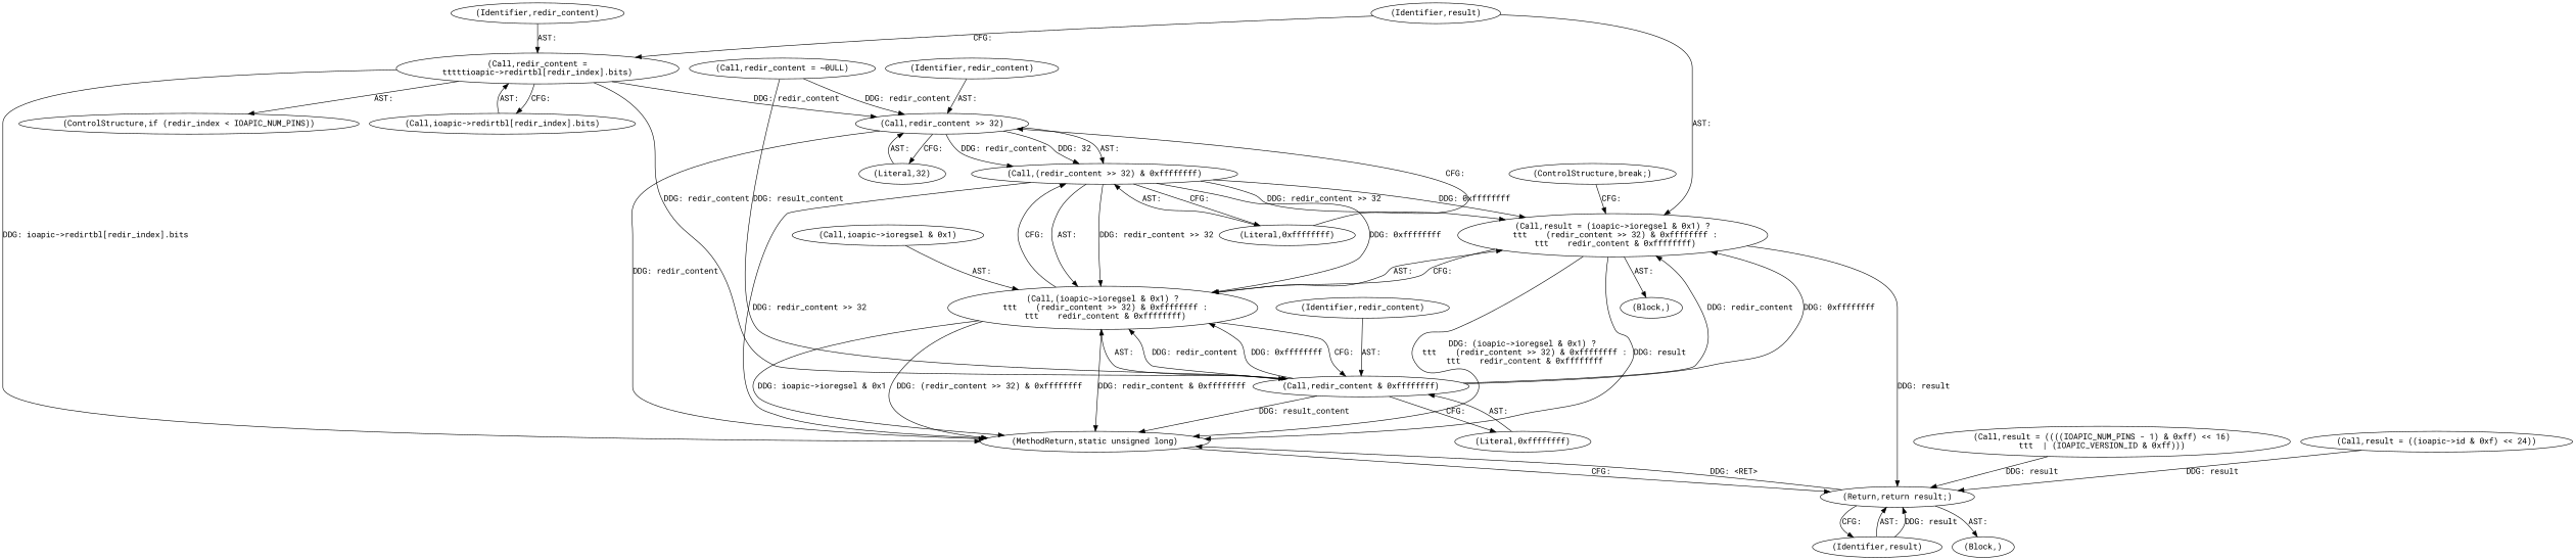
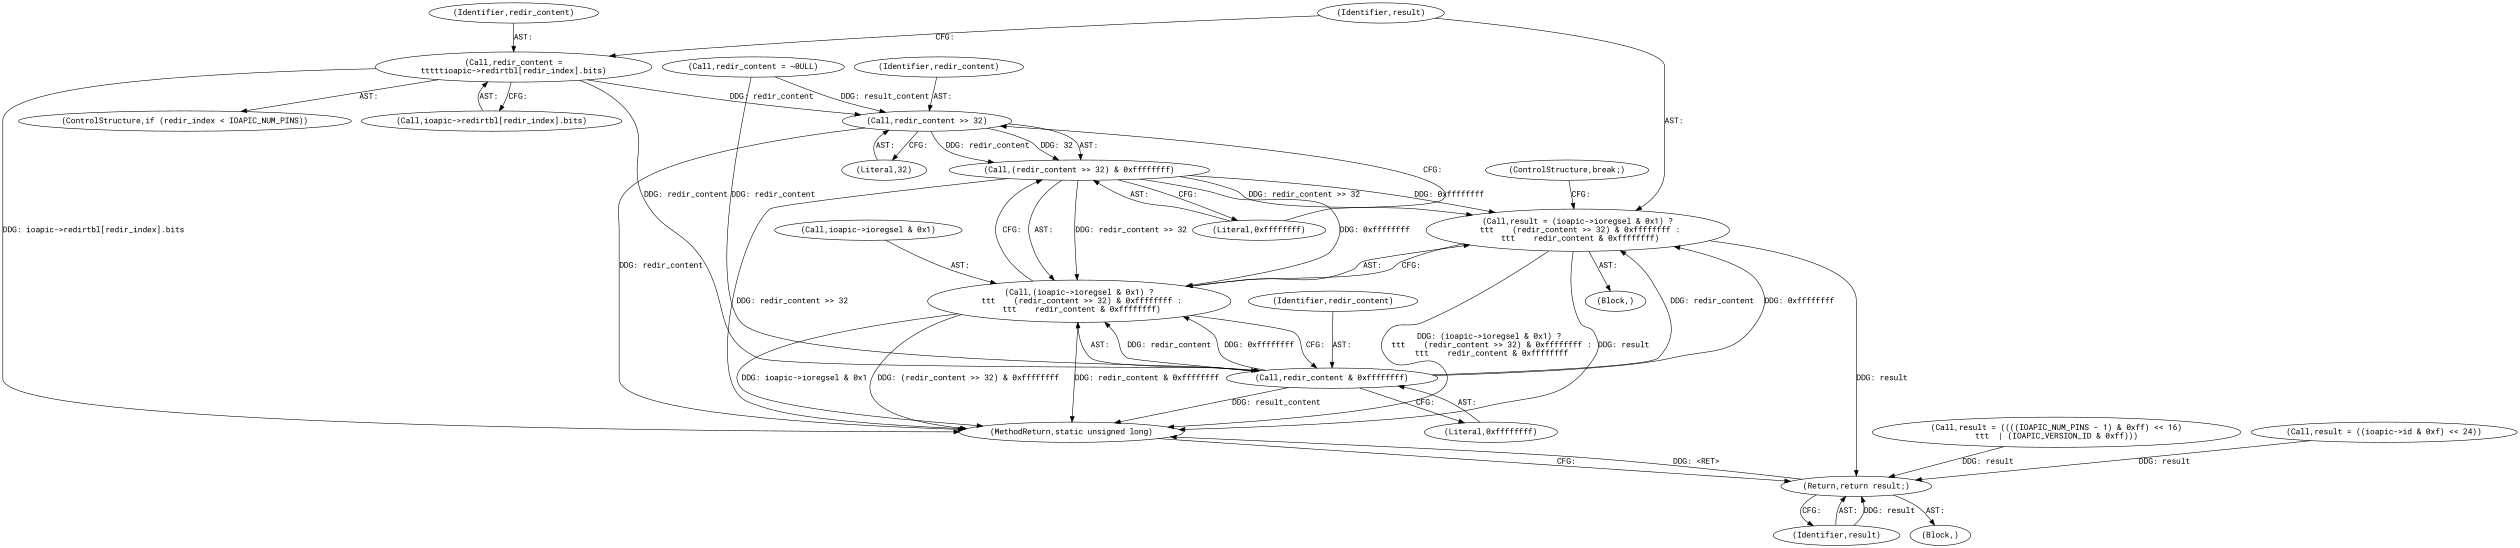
  digraph {
    fontname="Roboto Mono"
    node [fontname="Roboto Mono"]
    edge [fontname="Roboto Mono"]
    n1 [label="(Call,redir_content =\n\t\t\t\t\tioapic->redirtbl[redir_index].bits)"]
    n2 [label="(Call,redir_content >> 32)"]
    n3 [label="(Call,redir_content & 0xffffffff)"]
    n4 [label="(MethodReturn,static unsigned long)"]
    n5 [label="(ControlStructure,if (redir_index < IOAPIC_NUM_PINS))"]
    n6 [label="(Call,ioapic->redirtbl[redir_index].bits)"]
    n7 [label="(Call,(redir_content >> 32) & 0xffffffff)"]
    n8 [label="(Literal,32)"]
    n9 [label="(Call,result = (ioapic->ioregsel & 0x1) ?\n \t\t\t    (redir_content >> 32) & 0xffffffff :\n \t\t\t    redir_content & 0xffffffff)"]
    n10 [label="(Call,(ioapic->ioregsel & 0x1) ?\n \t\t\t    (redir_content >> 32) & 0xffffffff :\n \t\t\t    redir_content & 0xffffffff)"]
    n11 [label="(Literal,0xffffffff)"]
    n12 [label="(Return,return result;)"]
    n13 [label="(Literal,0xffffffff)"]
    n14 [label="(Block,)"]
    n15 [label="(Identifier,result)"]
    n16 [label="(Block,)"]
    n17 [label="(Call,redir_content = ~0ULL)"]
    n18 [label="(Call,result = ((((IOAPIC_NUM_PINS - 1) & 0xff) << 16)\n\t\t\t  | (IOAPIC_VERSION_ID & 0xff)))"]
    n19 [label="(Call,ioapic->ioregsel & 0x1)"]
    n20 [label="(Identifier,redir_content)"]
    n21 [label="(ControlStructure,break;)"]
    n22 [label="(Identifier,result)"]
    n23 [label="(Identifier,redir_content)"]
    n24 [label="(Call,result = ((ioapic->id & 0xf) << 24))"]
    n25 [label="(Identifier,redir_content)"]
    n1 -> n2 [label="DDG: redir_content"]
    n1 -> n3 [label="DDG: redir_content"]
    n1 -> n4 [label="DDG: ioapic->redirtbl[redir_index].bits"]
    n1 -> n5 [label="AST: "]
    n1 -> n6 [label="CFG: "]
    n2 -> n4 [label="DDG: redir_content"]
    n2 -> n7 [label="AST: "]
    n2 -> n7 [label="DDG: redir_content"]
    n2 -> n7 [label="DDG: 32"]
    n2 -> n8 [label="CFG: "]
    n3 -> n4 [label="DDG: result_content"]
    n3 -> n9 [label="DDG: redir_content"]
    n3 -> n9 [label="DDG: 0xffffffff"]
    n3 -> n10 [label="AST: "]
    n3 -> n10 [label="DDG: redir_content"]
    n3 -> n10 [label="DDG: 0xffffffff"]
    n3 -> n11 [label="CFG: "]
    n4 -> n12 [label="CFG: "]
    n6 -> n1 [label="AST: "]
    n7 -> n4 [label="DDG: redir_content >> 32"]
    n7 -> n9 [label="DDG: redir_content >> 32"]
    n7 -> n9 [label="DDG: 0xffffffff"]
    n7 -> n10 [label="AST: "]
    n7 -> n10 [label="DDG: redir_content >> 32"]
    n7 -> n10 [label="DDG: 0xffffffff"]
    n7 -> n13 [label="CFG: "]
    n8 -> n2 [label="AST: "]
    n9 -> n4 [label="DDG: result"]
    n9 -> n4 [label="DDG: (ioapic->ioregsel & 0x1) ?\n \t\t\t    (redir_content >> 32) & 0xffffffff :\n \t\t\t    redir_content & 0xffffffff"]
    n9 -> n10 [label="CFG: "]
    n9 -> n12 [label="DDG: result"]
    n9 -> n14 [label="AST: "]
    n10 -> n3 [label="CFG: "]
    n10 -> n4 [label="DDG: (redir_content >> 32) & 0xffffffff"]
    n10 -> n4 [label="DDG: redir_content & 0xffffffff"]
    n10 -> n4 [label="DDG: ioapic->ioregsel & 0x1"]
    n10 -> n7 [label="CFG: "]
    n10 -> n9 [label="AST: "]
    n11 -> n3 [label="AST: "]
    n12 -> n4 [label="DDG: <RET>"]
    n12 -> n15 [label="CFG: "]
    n12 -> n16 [label="AST: "]
    n13 -> n2 [label="CFG: "]
    n13 -> n7 [label="AST: "]
    n15 -> n12 [label="AST: "]
    n15 -> n12 [label="DDG: result"]
-   n17 -> n2 [label="DDG: redir_content"]
-   n17 -> n3 [label="DDG: result_content"]
+   n17 -> n2 [label="DDG: result_content"]
+   n17 -> n3 [label="DDG: redir_content"]
    n18 -> n12 [label="DDG: result"]
    n19 -> n10 [label="AST: "]
    n20 -> n1 [label="AST: "]
    n21 -> n9 [label="CFG: "]
    n22 -> n1 [label="CFG: "]
    n22 -> n9 [label="AST: "]
    n23 -> n2 [label="AST: "]
    n24 -> n12 [label="DDG: result"]
    n25 -> n3 [label="AST: "]
  }
